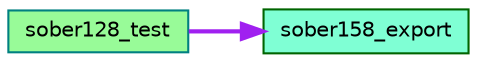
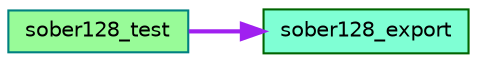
  digraph {
    rankdir=RL
    node [fontname=Helvetica fontsize=10 shape=record style=filled]
-   n1 [color=darkgreen fillcolor=aquamarine fontcolor=black height=0.2 label=sober158_export width=0.4]
+   n1 [color=darkgreen fillcolor=aquamarine fontcolor=black height=0.2 label=sober128_export width=0.4]
    n2 [color=teal fillcolor=palegreen height=0.2 label=sober128_test width=0.4]
    n1 -> n2 [color=purple dir=back fontname=Helvetica fontsize=10 labelfontname=Helvetica labelfontsize=10 style=bold]
  }
